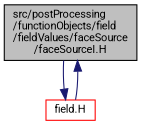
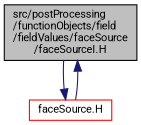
  digraph {
    fontname=Roboto
    node [fontname=Roboto fontsize=10 shape=record]
    edge [color=midnightblue fontname=Roboto fontsize=10 labelfontname=Helvetica labelfontsize=10 style=solid]
    n1 [color=black fillcolor=grey75 fontcolor=black height=0.2 label="src/postProcessing\l/functionObjects/field\l/fieldValues/faceSource\l/faceSourceI.H" style=filled width=0.4]
-   n2 [color=red height=0.2 label="field.H" width=0.4]
+   n2 [color=red height=0.2 label="faceSource.H" width=0.4]
    n1 -> n2
    n2 -> n1
  }
